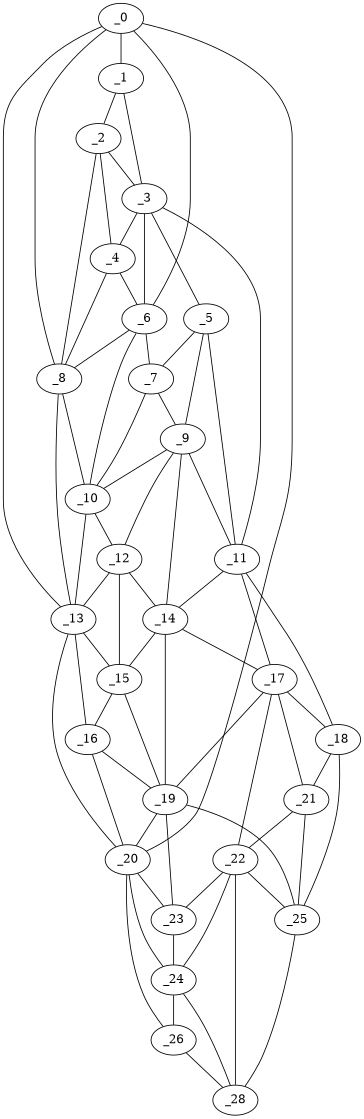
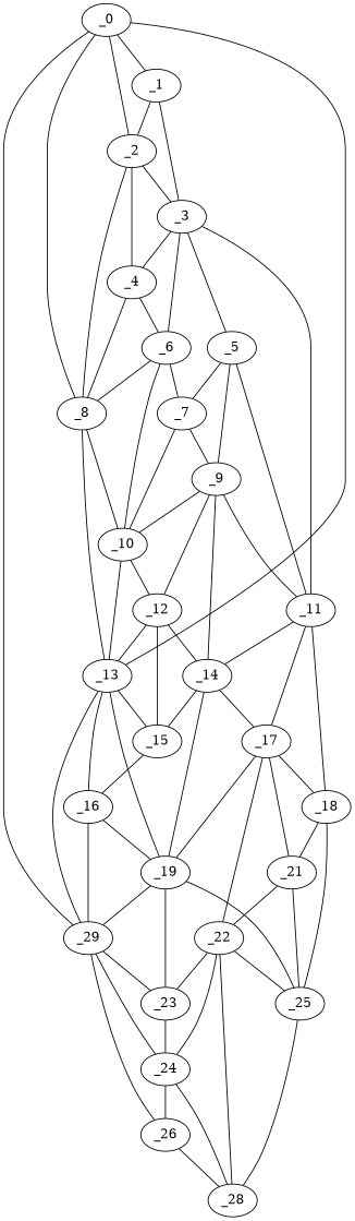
  graph {
    node [y=44]
    edge [valence=2]
    _0 [x=4 y=39]
    _1 [x=5 y=47]
    _2 [x=16 y=40]
    _8 [x=41 y=38]
    _13 [x=62 y=33]
-   _20 [x=90 y=29]
+   _20 [x=90 y=29 label=_29]
    _3 [x=21 y=73]
    _4 [x=26 y=40]
    _10 [x=50 y=43]
    _15 [x=69]
    _16 [x=71 y=34]
    _23 [x=99 y=45]
    _24 [x=103]
    _26 [x=114 y=39]
    _5 [x=32 y=78]
    _6 [x=35 y=41]
    _11 [x=59 y=95]
    _12 [x=61]
    _19 [x=77 y=45]
    _28 [x=126 y=49]
    _7 [x=39 y=77]
    _9 [x=47 y=81]
    _14 [x=63 y=82]
    _17 [x=74 y=86]
    _18 [x=75 y=100]
    _21 [x=96 y=77]
    _22 [x=97 y=73]
    _25 [x=110 y=93]
    _0 -- _1 [valence=1]
-   _0 -- _6
+   _0 -- _2
    _0 -- _8
    _0 -- _13
    _0 -- _20 [valence=1]
    _1 -- _2
    _1 -- _3 [valence=1]
    _2 -- _8 [valence=1]
    _2 -- _3
    _2 -- _4
    _8 -- _13
    _8 -- _10
    _13 -- _20
    _13 -- _15
    _13 -- _16
    _20 -- _23
    _20 -- _24
    _20 -- _26 [valence=1]
    _3 -- _4 [valence=1]
    _3 -- _5
    _3 -- _6
    _3 -- _11 [valence=1]
    _4 -- _8 [valence=1]
    _4 -- _6
    _10 -- _13 [valence=1]
    _10 -- _12
    _15 -- _16
-   _15 -- _19
+   _13 -- _19
    _16 -- _20
    _16 -- _19
    _23 -- _24
    _24 -- _26
    _24 -- _28
    _26 -- _28 [valence=1]
    _5 -- _11
    _5 -- _7
    _5 -- _9
    _6 -- _8
    _6 -- _10 [valence=1]
    _6 -- _7
    _11 -- _14
    _11 -- _17 [valence=1]
    _11 -- _18 [valence=1]
    _12 -- _13
    _12 -- _15 [valence=1]
    _12 -- _14
    _19 -- _20
    _19 -- _23
    _19 -- _25
    _7 -- _10
    _7 -- _9
    _9 -- _10
    _9 -- _11
    _9 -- _12
    _9 -- _14
    _14 -- _15
    _14 -- _19
    _14 -- _17
    _17 -- _19 [valence=1]
    _17 -- _18
    _17 -- _21
    _17 -- _22
    _18 -- _21 [valence=1]
    _18 -- _25 [valence=1]
    _21 -- _22 [valence=1]
    _21 -- _25
    _22 -- _23
    _22 -- _24 [valence=1]
    _22 -- _28 [valence=1]
    _22 -- _25
    _25 -- _28 [valence=1]
  }
